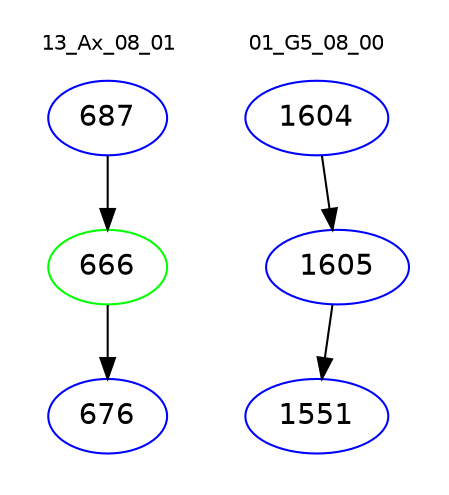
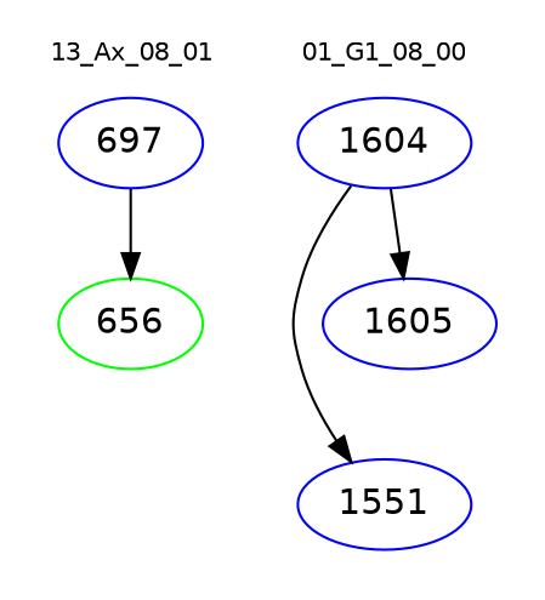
  digraph {
    fontname="DejaVu Sans"
    node [color=blue fontname="DejaVu Sans"]
    edge [color=black fontname="DejaVu Sans"]
-   n1 [color=green label=666]
-   n2 [label=676]
-   n3 [label=687]
+   n1 [color=green label=656]
+   n3 [label=697]
    n4 [label=1604]
    n5 [label=1551]
    n6 [label=1605]
    subgraph cluster_1 {
      color=white
      fontsize=10
      label="13_Ax_08_01"
      n1
-     n2
      n3
    }
    subgraph cluster_2 {
      color=white
      fontsize=10
-     label="01_G5_08_00"
+     label="01_G1_08_00"
      n4
      n5
      n6
    }
-   n1 -> n2
    n3 -> n1
-   n6 -> n5
+   n4 -> n5
    n4 -> n6
  }
